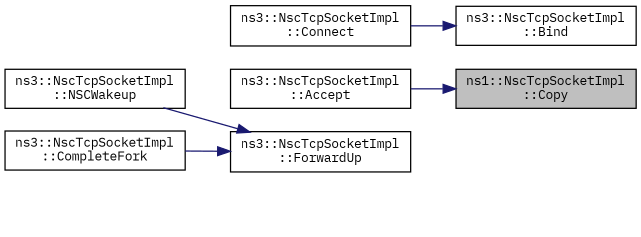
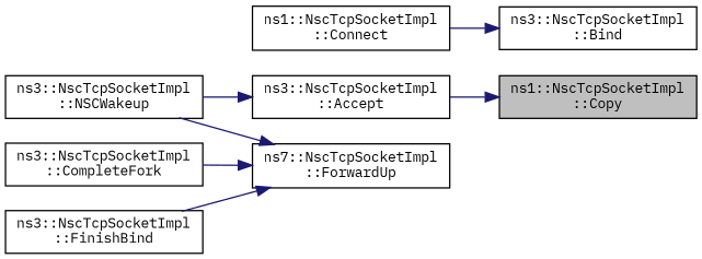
  digraph {
    fontname="IBM Plex Mono"
    rankdir=RL
    node [color=black fillcolor=white fontname="IBM Plex Mono" fontsize=10 shape=record style=filled]
    edge [color=midnightblue dir=back fontname="IBM Plex Mono" fontsize=10 labelfontname=Helvetica labelfontsize=10 style=solid]
    n1 [fillcolor=grey75 fontcolor=black height=0.2 label="ns1::NscTcpSocketImpl\l::Copy" width=0.4]
    n2 [height=0.2 label="ns3::NscTcpSocketImpl\l::Accept" width=0.4]
    n3 [height=0.2 label="ns3::NscTcpSocketImpl\l::NSCWakeup" width=0.4]
-   n4 [height=0.2 label="ns3::NscTcpSocketImpl\l::ForwardUp" width=0.4]
+   n4 [height=0.2 label="ns7::NscTcpSocketImpl\l::ForwardUp" width=0.4]
    n5 [height=0.2 label="ns3::NscTcpSocketImpl\l::CompleteFork" width=0.4]
+   n6 [height=0.2 label="ns3::NscTcpSocketImpl\l::FinishBind" width=0.4]
    n7 [height=0.2 label="ns3::NscTcpSocketImpl\l::Bind" width=0.4]
-   n8 [height=0.2 label="ns3::NscTcpSocketImpl\l::Connect" width=0.4]
+   n8 [height=0.2 label="ns1::NscTcpSocketImpl\l::Connect" width=0.4]
    n1 -> n2
+   n2 -> n3
    n4 -> n3
    n4 -> n5
+   n4 -> n6
    n7 -> n8
  }
